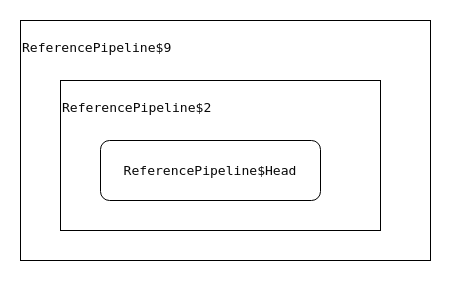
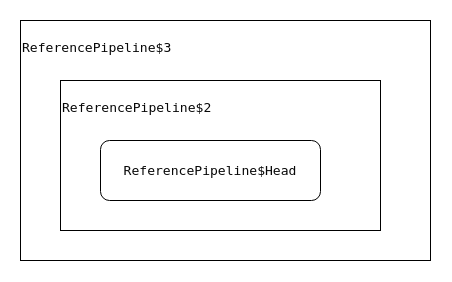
  <mxCell id="0" />
  <mxCell id="1" parent="0" />
- <mxCell id="2" value="&lt;div style=&quot;background-color:#ffffff;color:#080808;font-family:'JetBrains Mono',monospace;font-size:9.8pt;&quot;&gt;&lt;pre&gt;ReferencePipeline$9&lt;/pre&gt;&lt;/div&gt;" style="rounded=0;whiteSpace=wrap;html=1;fillColor=none;align=left;verticalAlign=top;horizontal=1;labelPosition=center;verticalLabelPosition=middle;" vertex="1" parent="1"><mxGeometry x="20" y="20" width="410" height="240" as="geometry" /></mxCell>
+ <mxCell id="2" value="&lt;div style=&quot;background-color:#ffffff;color:#080808;font-family:'JetBrains Mono',monospace;font-size:9.8pt;&quot;&gt;&lt;pre&gt;ReferencePipeline$3&lt;/pre&gt;&lt;/div&gt;" style="rounded=0;whiteSpace=wrap;html=1;fillColor=none;align=left;verticalAlign=top;horizontal=1;labelPosition=center;verticalLabelPosition=middle;" vertex="1" parent="1"><mxGeometry x="20" y="20" width="410" height="240" as="geometry" /></mxCell>
  <mxCell id="3" value="&lt;div style=&quot;background-color:#ffffff;color:#080808;font-family:'JetBrains Mono',monospace;font-size:9.8pt;&quot;&gt;&lt;pre&gt;ReferencePipeline$2&lt;/pre&gt;&lt;/div&gt;" style="rounded=0;whiteSpace=wrap;html=1;fillColor=none;align=left;verticalAlign=top;horizontal=1;labelPosition=center;verticalLabelPosition=middle;" vertex="1" parent="1"><mxGeometry x="60" y="80" width="320" height="150" as="geometry" /></mxCell>
  <mxCell id="4" value="&lt;div style=&quot;background-color:#ffffff;color:#080808;font-family:'JetBrains Mono',monospace;font-size:9.8pt;&quot;&gt;&lt;pre&gt;ReferencePipeline$Head&lt;/pre&gt;&lt;/div&gt;" style="whiteSpace=wrap;html=1;fillColor=none;rounded=1;" vertex="1" parent="1"><mxGeometry x="100" y="140" width="220" height="60" as="geometry" /></mxCell>
